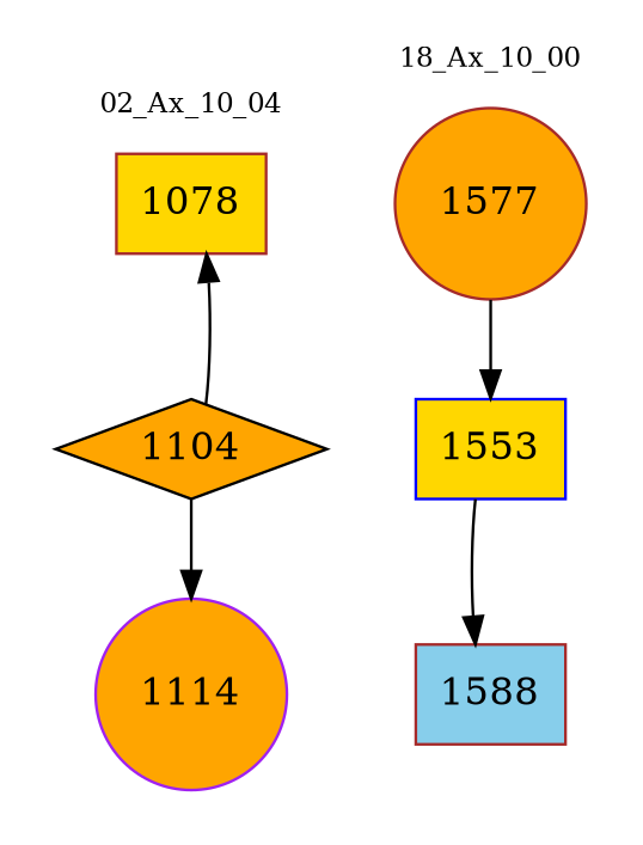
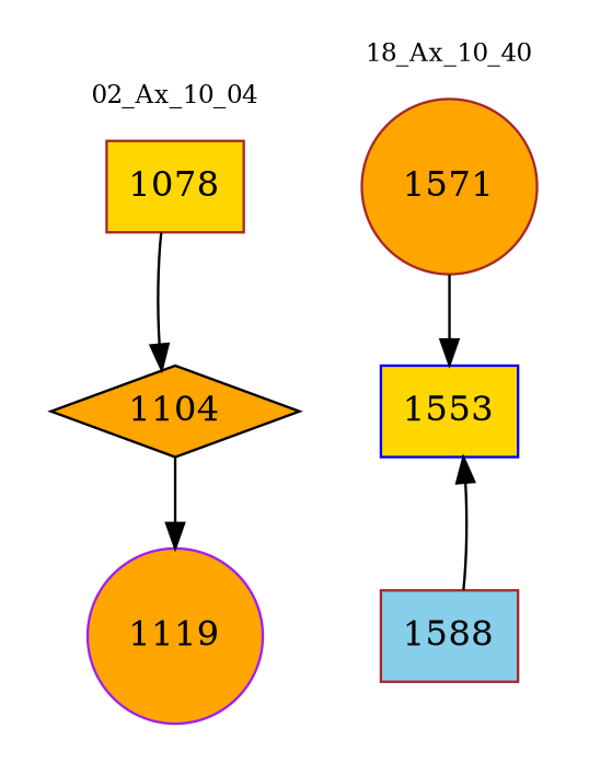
  digraph {
    node [color=brown fillcolor=orange shape=box style=filled]
    edge [color=black]
    n1 [fillcolor=gold label=1078]
    n2 [color=black label=1104 shape=diamond]
-   n3 [color=purple label=1114 shape=circle]
-   n4 [label=1577 shape=circle]
+   n3 [color=purple label=1119 shape=circle]
+   n4 [label=1571 shape=circle]
    n5 [color=blue fillcolor=gold label=1553]
    n6 [fillcolor=skyblue label=1588]
    subgraph cluster_1 {
      color=white
      fontsize=10
      label="02_Ax_10_04"
      n1
      n2
      n3
    }
    subgraph cluster_2 {
      color=white
      fontsize=10
-     label="18_Ax_10_00"
+     label="18_Ax_10_40"
      n4
      n5
      n6
    }
-   n2 -> n1
+   n1 -> n2
    n2 -> n3
    n4 -> n5
-   n5 -> n6
+   n6 -> n5
  }
